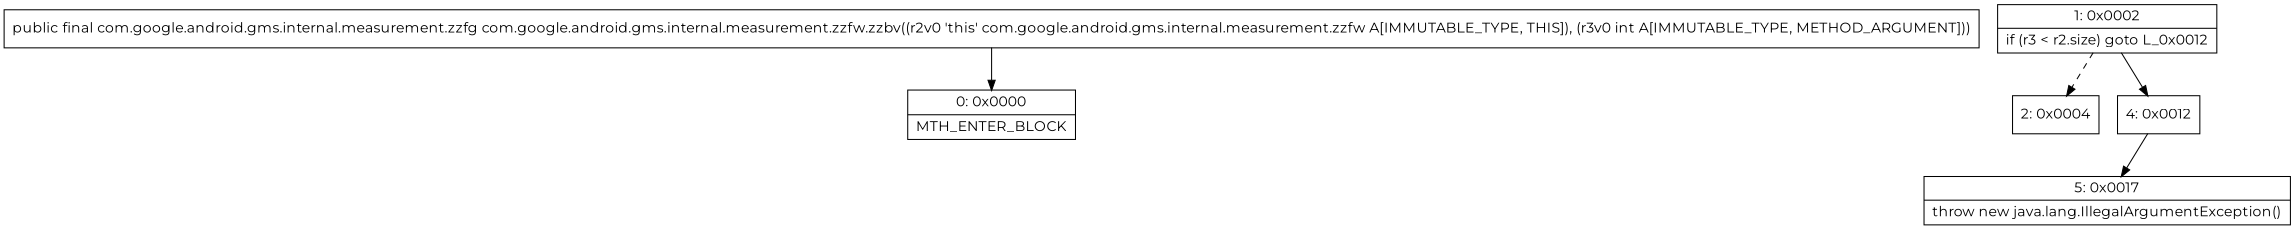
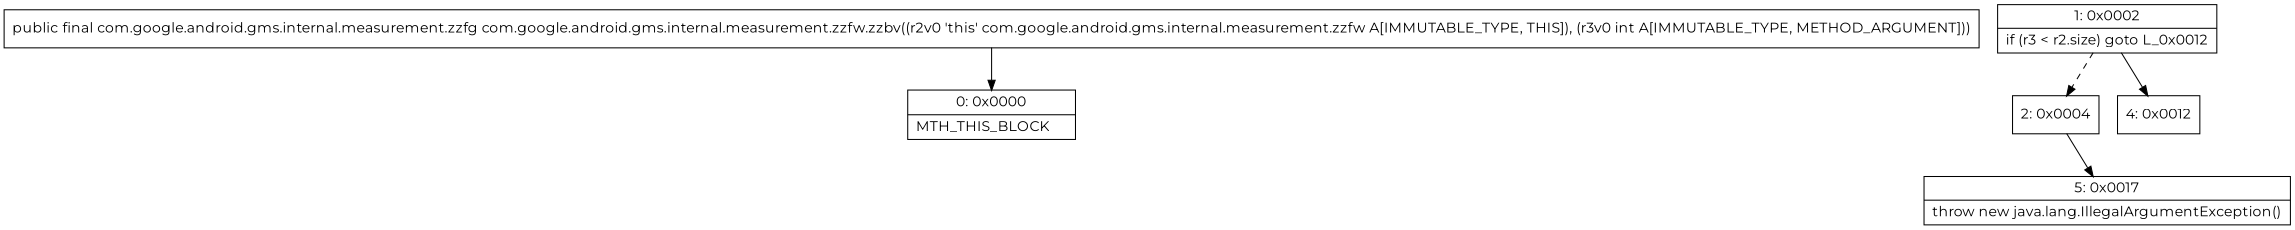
  digraph {
    fontname=Montserrat
    node [fontname=Montserrat shape=record]
    edge [fontname=Montserrat]
-   n1 [label="{0\:\ 0x0000|MTH_ENTER_BLOCK\l}"]
+   n1 [label="{0\:\ 0x0000|MTH_THIS_BLOCK\l}"]
    n2 [label="{1\:\ 0x0002|if (r3 \< r2.size) goto L_0x0012\l}"]
    n3 [label="{2\:\ 0x0004}"]
    n4 [label="{4\:\ 0x0012}"]
    n5 [label="{5\:\ 0x0017|throw new java.lang.IllegalArgumentException()\l}"]
    n6 [label="{public final com.google.android.gms.internal.measurement.zzfg com.google.android.gms.internal.measurement.zzfw.zzbv((r2v0 'this' com.google.android.gms.internal.measurement.zzfw A[IMMUTABLE_TYPE, THIS]), (r3v0 int A[IMMUTABLE_TYPE, METHOD_ARGUMENT])) }"]
    n2 -> n3 [style=dashed]
    n2 -> n4
-   n4 -> n5
+   n3 -> n5
    n6 -> n1
  }
